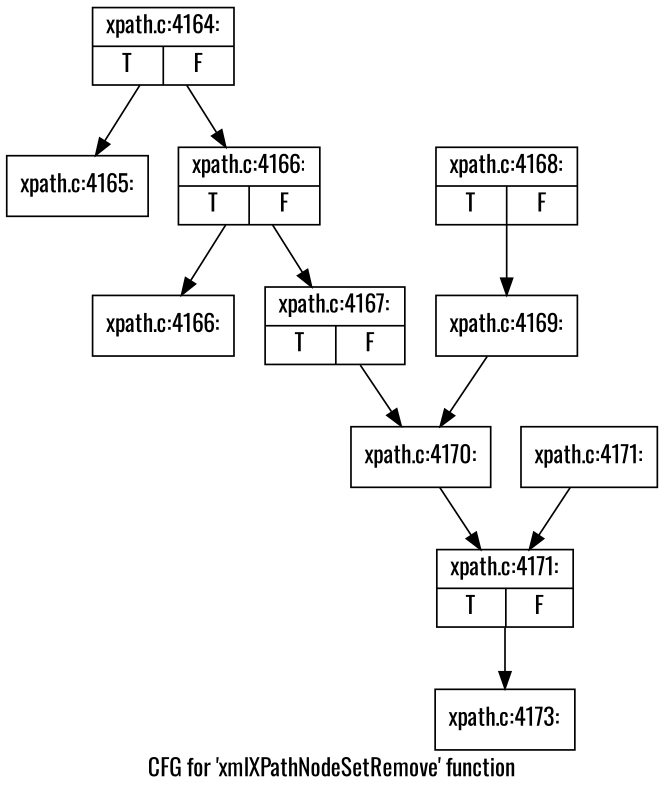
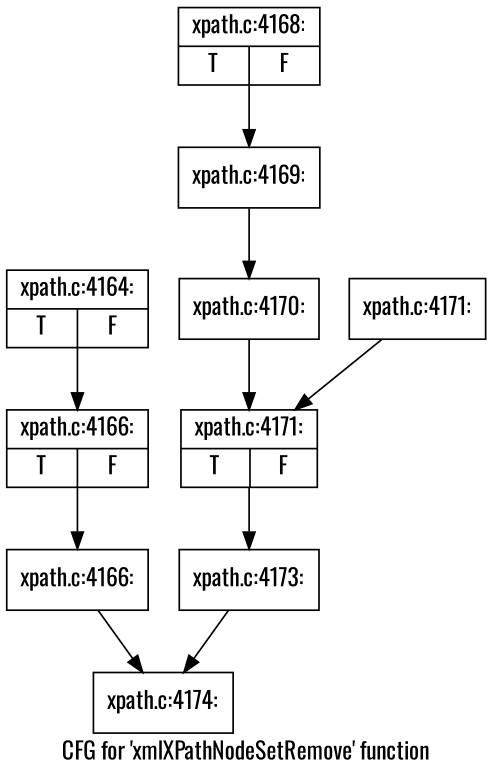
  digraph {
    fontname=Oswald
    label="CFG for 'xmlXPathNodeSetRemove' function"
    node [fontname=Oswald shape=record]
    edge [fontname=Oswald]
    n1 [label="{xpath.c:4164:|{<s0>T|<s1>F}}"]
-   n2 [label="{xpath.c:4165:}"]
    n3 [label="{xpath.c:4166:|{<s0>T|<s1>F}}"]
    n4 [label="{xpath.c:4166:}"]
-   n5 [label="{xpath.c:4167:|{<s0>T|<s1>F}}"]
+   n6 [label="{xpath.c:4174:}"]
    n7 [label="{xpath.c:4170:}"]
    n8 [label="{xpath.c:4168:|{<s0>T|<s1>F}}"]
    n9 [label="{xpath.c:4169:}"]
    n10 [label="{xpath.c:4171:|{<s0>T|<s1>F}}"]
    n11 [label="{xpath.c:4173:}"]
    n12 [label="{xpath.c:4171:}"]
-   n1 -> n2
    n1 -> n3
    n3 -> n4
-   n3 -> n5
-   n5 -> n7
+   n4 -> n6
    n7 -> n10
    n8 -> n9
    n9 -> n7
    n10 -> n11
+   n11 -> n6
    n12 -> n10
  }
